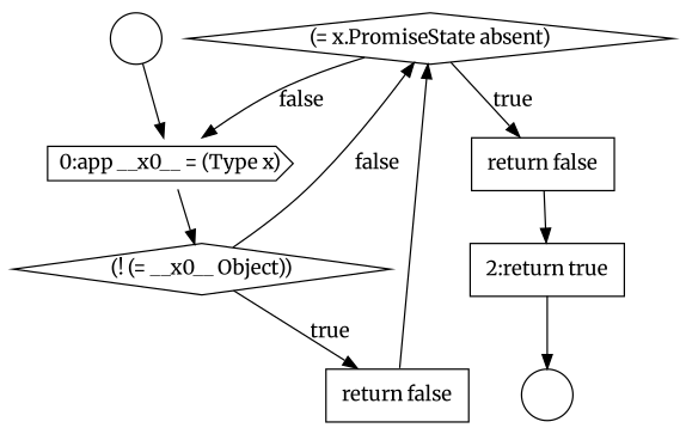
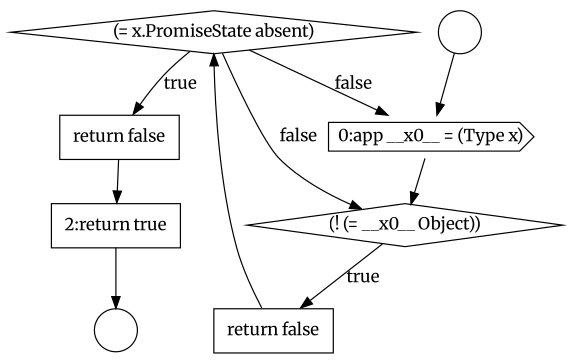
  digraph {
    fontname=Merriweather
    node [color=black fillcolor=white fontname=Merriweather shape=none style=filled]
    edge [color=black fontname=Merriweather]
    n1 [label=<<font color="black">     <table border="0" cellborder="1" cellspacing="0" cellpadding="10">       <tr><td align="left">2:return true</td></tr>     </table>   </font>> margin=0]
    n2 [label=" " shape=circle]
    n3 [label=<<font color="black">(= x.PromiseState absent)</font>> shape=diamond]
    n4 [label=<<font color="black">     <table border="0" cellborder="1" cellspacing="0" cellpadding="10">       <tr><td align="left">return false</td></tr>     </table>   </font>> margin=0]
    n5 [label=<<font color="black">0:app __x0__ = (Type x)</font>> shape=cds]
    n6 [label=<<font color="black">(! (= __x0__ Object))</font>> shape=diamond]
    n7 [label=<<font color="black">     <table border="0" cellborder="1" cellspacing="0" cellpadding="10">       <tr><td align="left">return false</td></tr>     </table>   </font>> margin=0]
    n8 [label=" " shape=circle]
    n1 -> n2
    n3 -> n4 [label=<<font color="black">true</font>>]
    n3 -> n5 [label=<<font color="black">false</font>>]
    n4 -> n1
    n5 -> n6
-   n6 -> n3 [label=<<font color="black">false</font>>]
+   n3 -> n6 [label=<<font color="black">false</font>>]
    n6 -> n7 [label=<<font color="black">true</font>>]
    n7 -> n3
    n8 -> n5
  }
